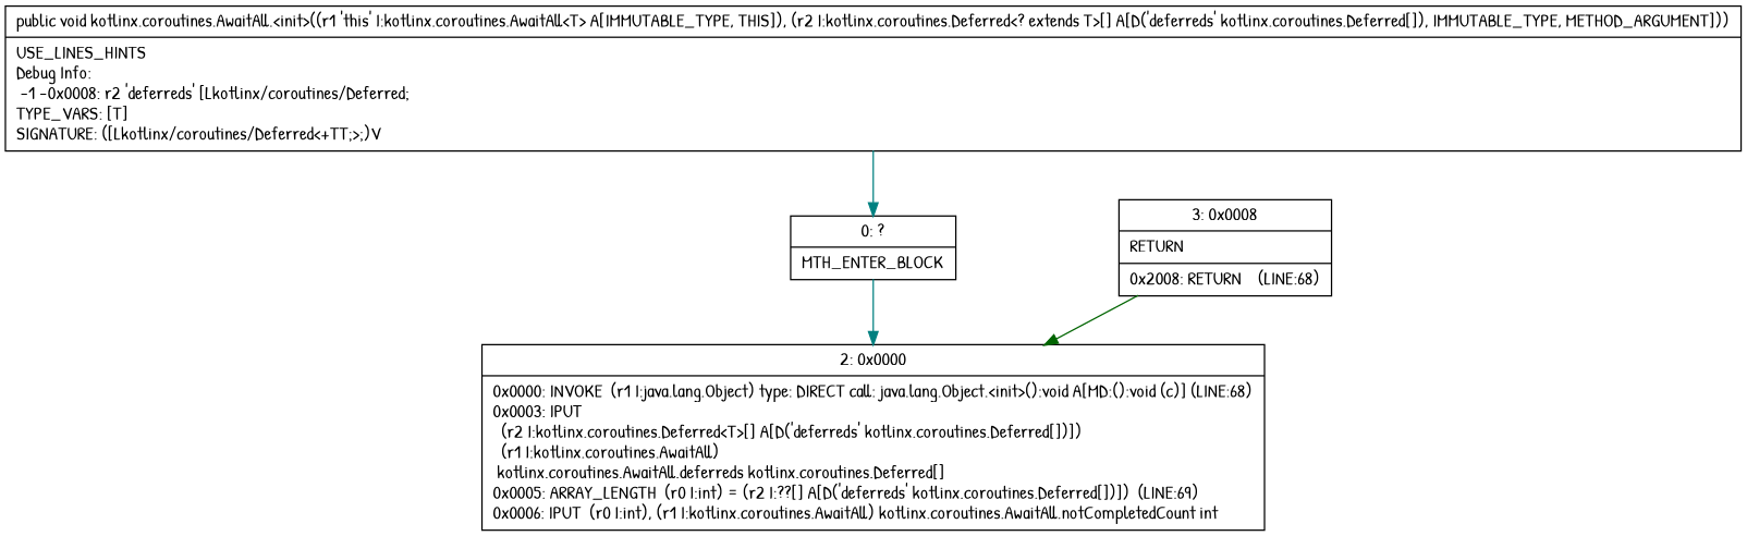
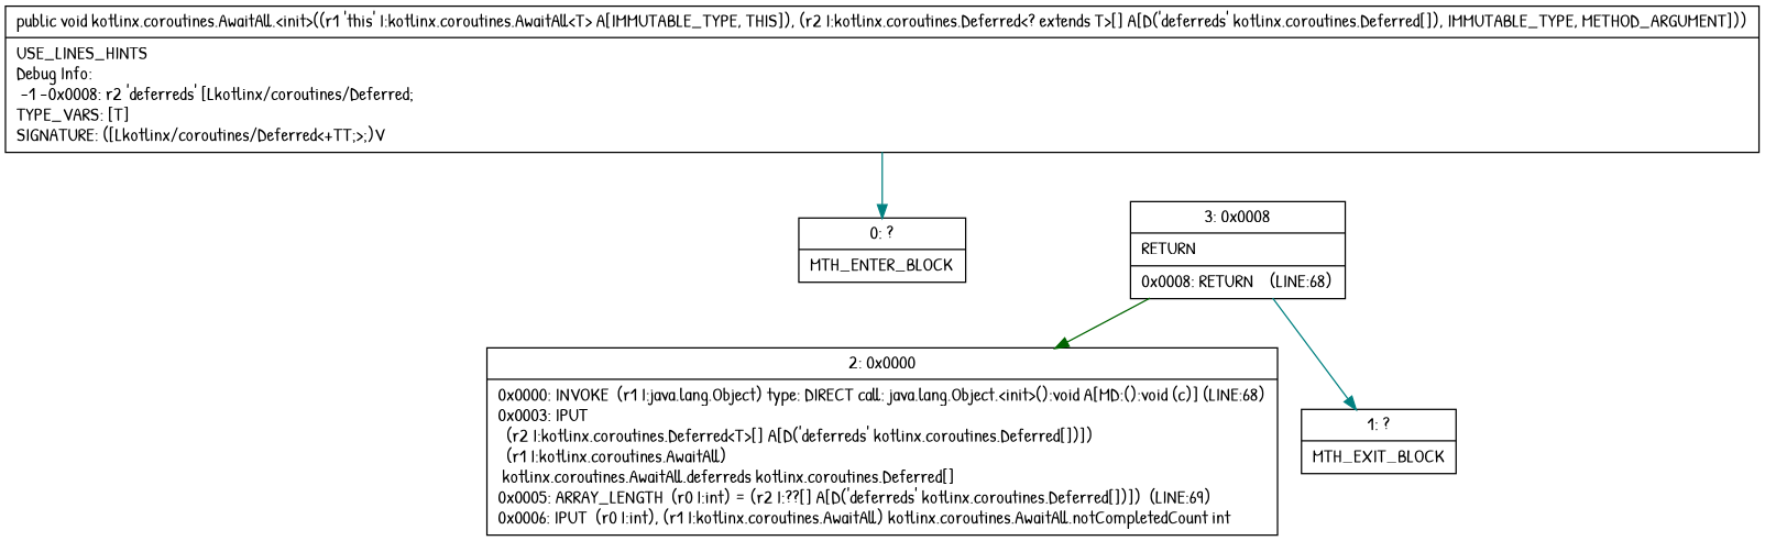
  digraph {
    fontname="Patrick Hand"
    node [fontname="Patrick Hand" shape=record]
    edge [color=teal fontname="Patrick Hand"]
    n1 [label="{0\:\ ?|MTH_ENTER_BLOCK\l}"]
    n2 [label="{2\:\ 0x0000|0x0000: INVOKE  (r1 I:java.lang.Object) type: DIRECT call: java.lang.Object.\<init\>():void A[MD:():void (c)] (LINE:68)\l0x0003: IPUT  \l  (r2 I:kotlinx.coroutines.Deferred\<T\>[] A[D('deferreds' kotlinx.coroutines.Deferred[])])\l  (r1 I:kotlinx.coroutines.AwaitAll)\l kotlinx.coroutines.AwaitAll.deferreds kotlinx.coroutines.Deferred[] \l0x0005: ARRAY_LENGTH  (r0 I:int) = (r2 I:??[] A[D('deferreds' kotlinx.coroutines.Deferred[])])  (LINE:69)\l0x0006: IPUT  (r0 I:int), (r1 I:kotlinx.coroutines.AwaitAll) kotlinx.coroutines.AwaitAll.notCompletedCount int \l}"]
-   n3 [label="{3\:\ 0x0008|RETURN\l|0x2008: RETURN    (LINE:68)\l}"]
+   n3 [label="{3\:\ 0x0008|RETURN\l|0x0008: RETURN    (LINE:68)\l}"]
+   n4 [label="{1\:\ ?|MTH_EXIT_BLOCK\l}"]
    n5 [label="{public void kotlinx.coroutines.AwaitAll.\<init\>((r1 'this' I:kotlinx.coroutines.AwaitAll\<T\> A[IMMUTABLE_TYPE, THIS]), (r2 I:kotlinx.coroutines.Deferred\<? extends T\>[] A[D('deferreds' kotlinx.coroutines.Deferred[]), IMMUTABLE_TYPE, METHOD_ARGUMENT]))  | USE_LINES_HINTS\lDebug Info:\l  \-1 \-0x0008: r2 'deferreds' [Lkotlinx\/coroutines\/Deferred;\lTYPE_VARS: [T]\lSIGNATURE: ([Lkotlinx\/coroutines\/Deferred\<+TT;\>;)V\l}"]
-   n1 -> n2
    n3 -> n2 [color=darkgreen]
+   n3 -> n4
    n5 -> n1
  }
